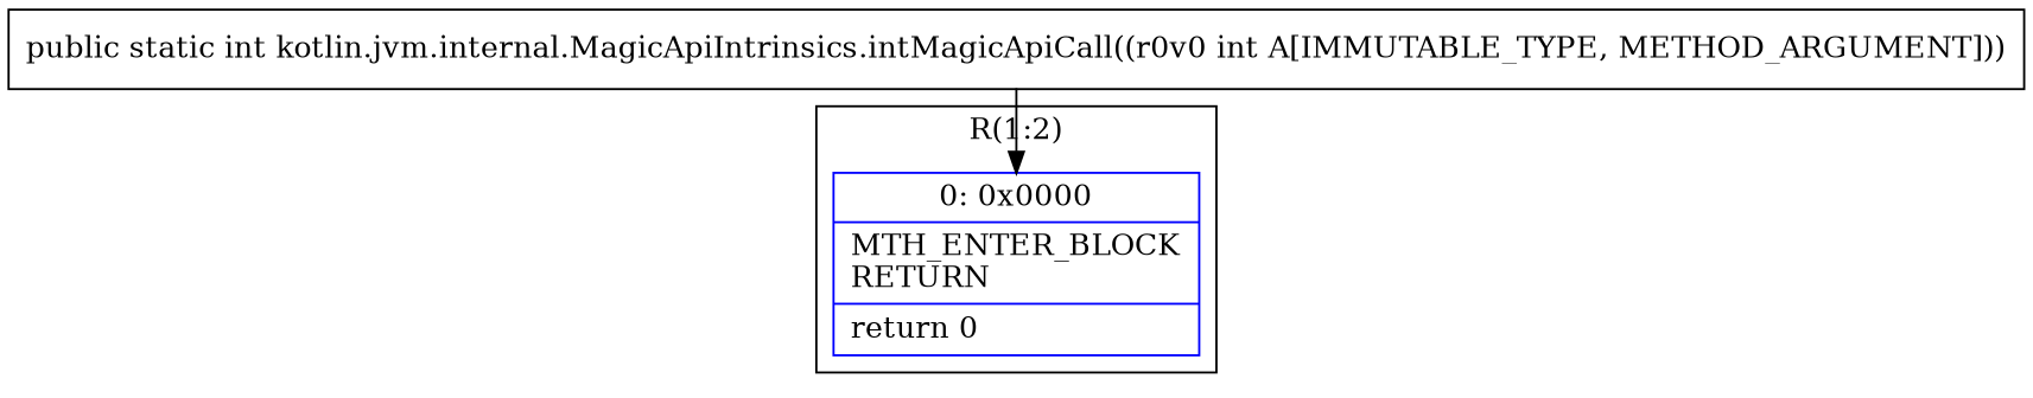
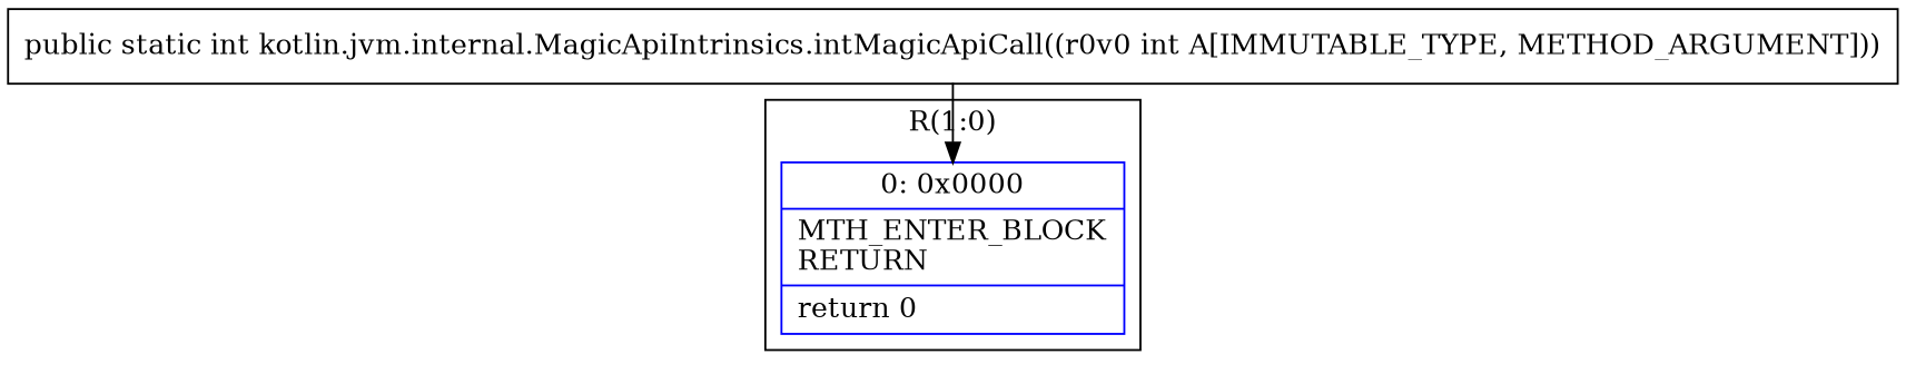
  digraph {
    node [shape=record]
    n1 [color=blue label="{0\:\ 0x0000|MTH_ENTER_BLOCK\lRETURN\l|return 0\l}"]
    n2 [label="{public static int kotlin.jvm.internal.MagicApiIntrinsics.intMagicApiCall((r0v0 int A[IMMUTABLE_TYPE, METHOD_ARGUMENT])) }"]
    subgraph cluster_1 {
-     label="R(1:2)"
+     label="R(1:0)"
      n1
    }
    n2 -> n1
  }
